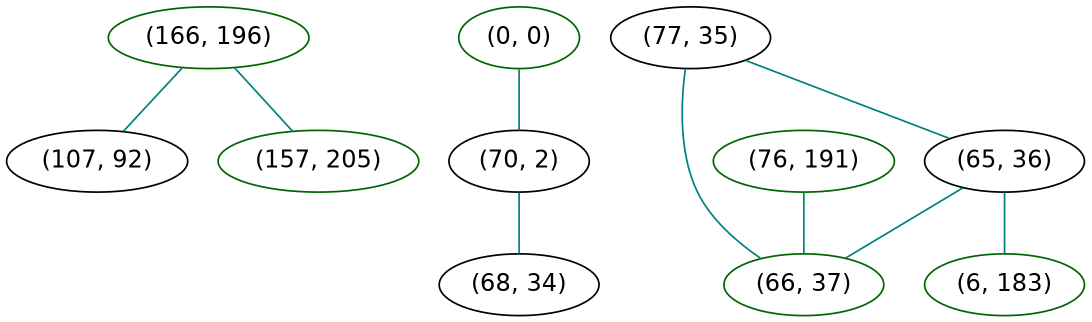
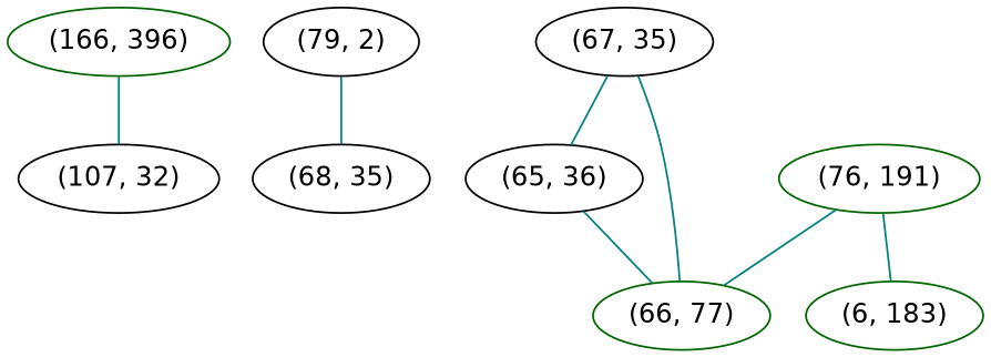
  graph {
    fontname="DejaVu Sans"
    node [color=darkgreen fontname="DejaVu Sans"]
    edge [color=teal fontname="DejaVu Sans" weight=1]
-   "(107, 32)" [color=black label="(107, 92)"]
-   "(166, 196)"
-   "(157, 205)"
-   "(70, 2)" [color=black]
-   "(0, 0)"
-   "(68, 34)" [color=black]
-   "(67, 35)" [color=black label="(77, 35)"]
+   "(107, 32)" [color=black]
+   "(166, 196)" [label="(166, 396)"]
+   "(70, 2)" [color=black label="(79, 2)"]
+   "(68, 34)" [color=black label="(68, 35)"]
+   "(67, 35)" [color=black]
    "(65, 36)" [color=black]
-   "(66, 37)"
+   "(66, 37)" [label="(66, 77)"]
    "(6, 183)"
    "(76, 191)"
    "(166, 196)" -- "(107, 32)"
-   "(166, 196)" -- "(157, 205)"
    "(70, 2)" -- "(68, 34)"
-   "(0, 0)" -- "(70, 2)" [weight=4]
    "(67, 35)" -- "(65, 36)"
    "(67, 35)" -- "(66, 37)"
    "(65, 36)" -- "(66, 37)"
-   "(65, 36)" -- "(6, 183)"
+   "(76, 191)" -- "(6, 183)"
    "(76, 191)" -- "(66, 37)"
  }
